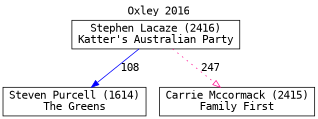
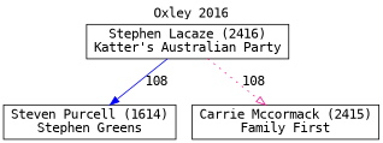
  digraph {
    fontname="DejaVu Sans Mono"
    label="Oxley 2016"
    labelloc=t
    mclimit=10
    node [fontname="DejaVu Sans Mono" shape=box]
    edge [fontname="DejaVu Sans Mono"]
    n1 [label="Stephen Lacaze (2416)\nKatter's Australian Party"]
-   n2 [label="Steven Purcell (1614)\nThe Greens"]
+   n2 [label="Steven Purcell (1614)\nStephen Greens"]
    n3 [label="Carrie Mccormack (2415)\nFamily First"]
    n1 -> n2 [arrowhead=normal color=blue label=108 style=solid]
-   n1 -> n3 [arrowhead=onormal color=deeppink label=247 style=dotted]
+   n1 -> n3 [arrowhead=onormal color=deeppink label=108 style=dotted]
  }
